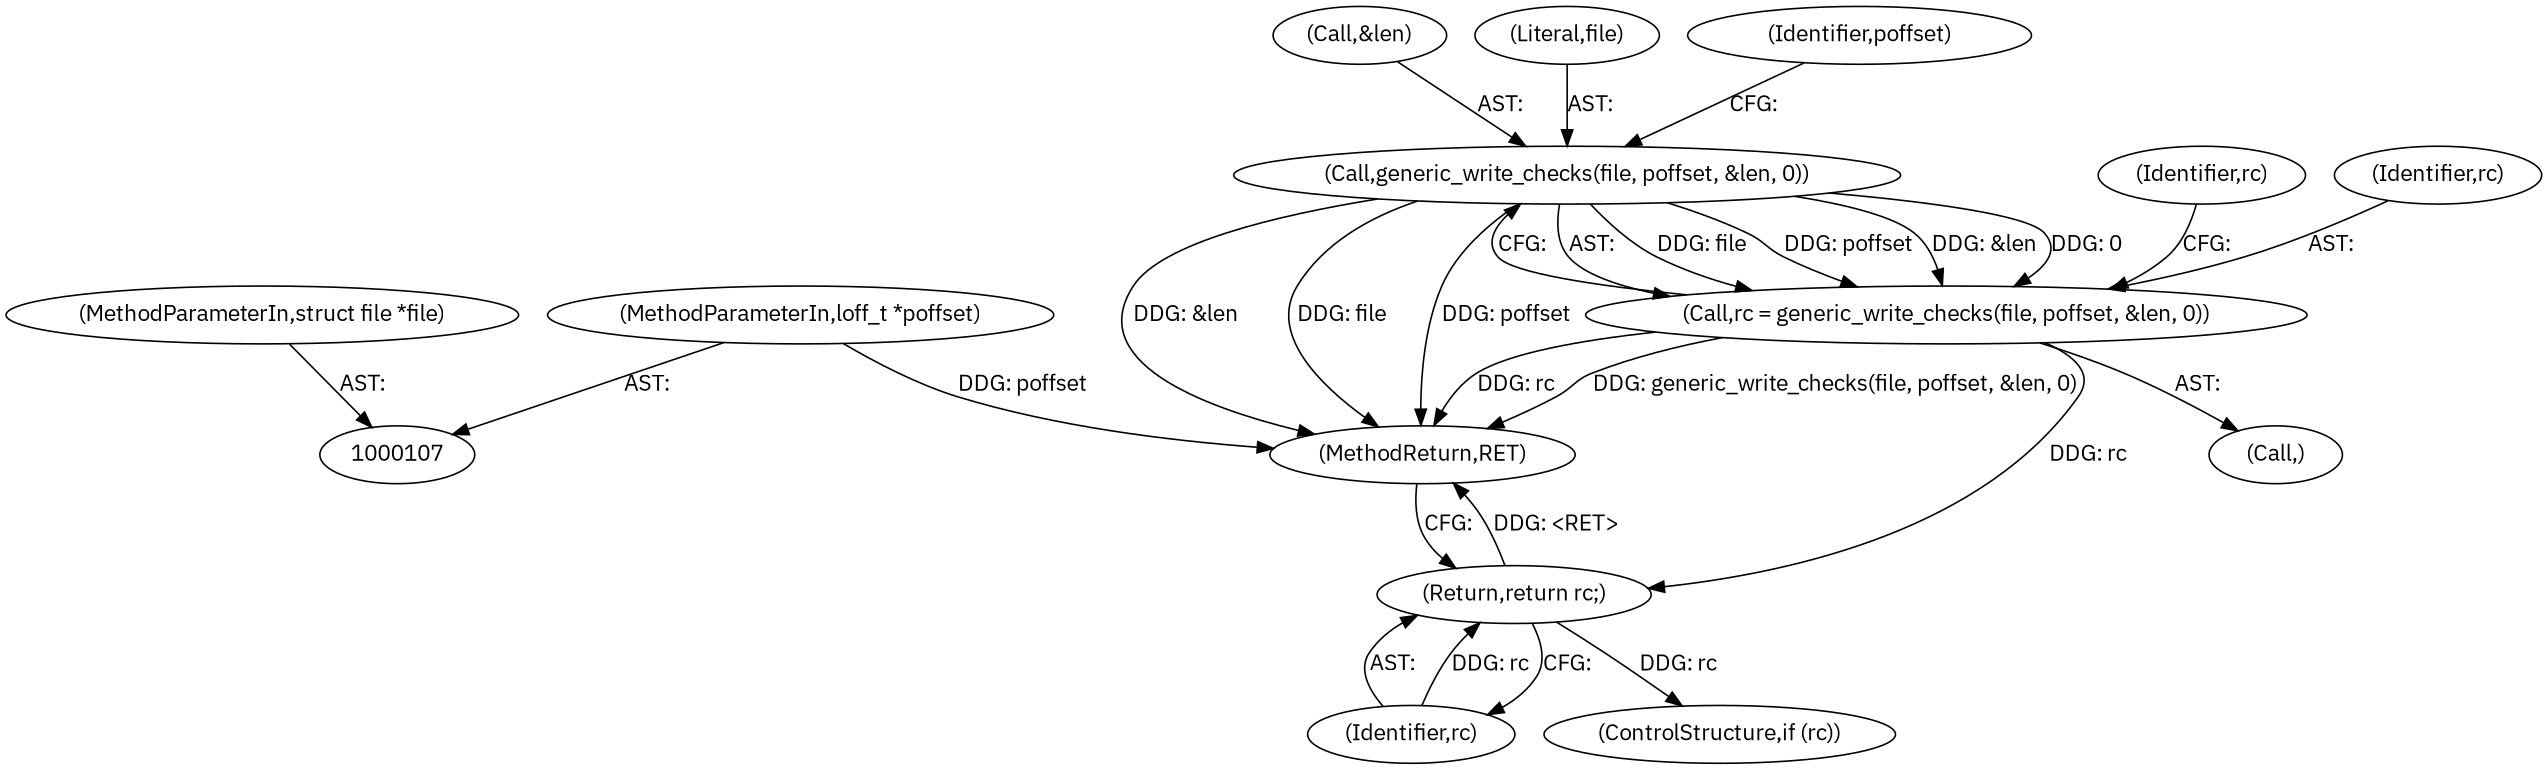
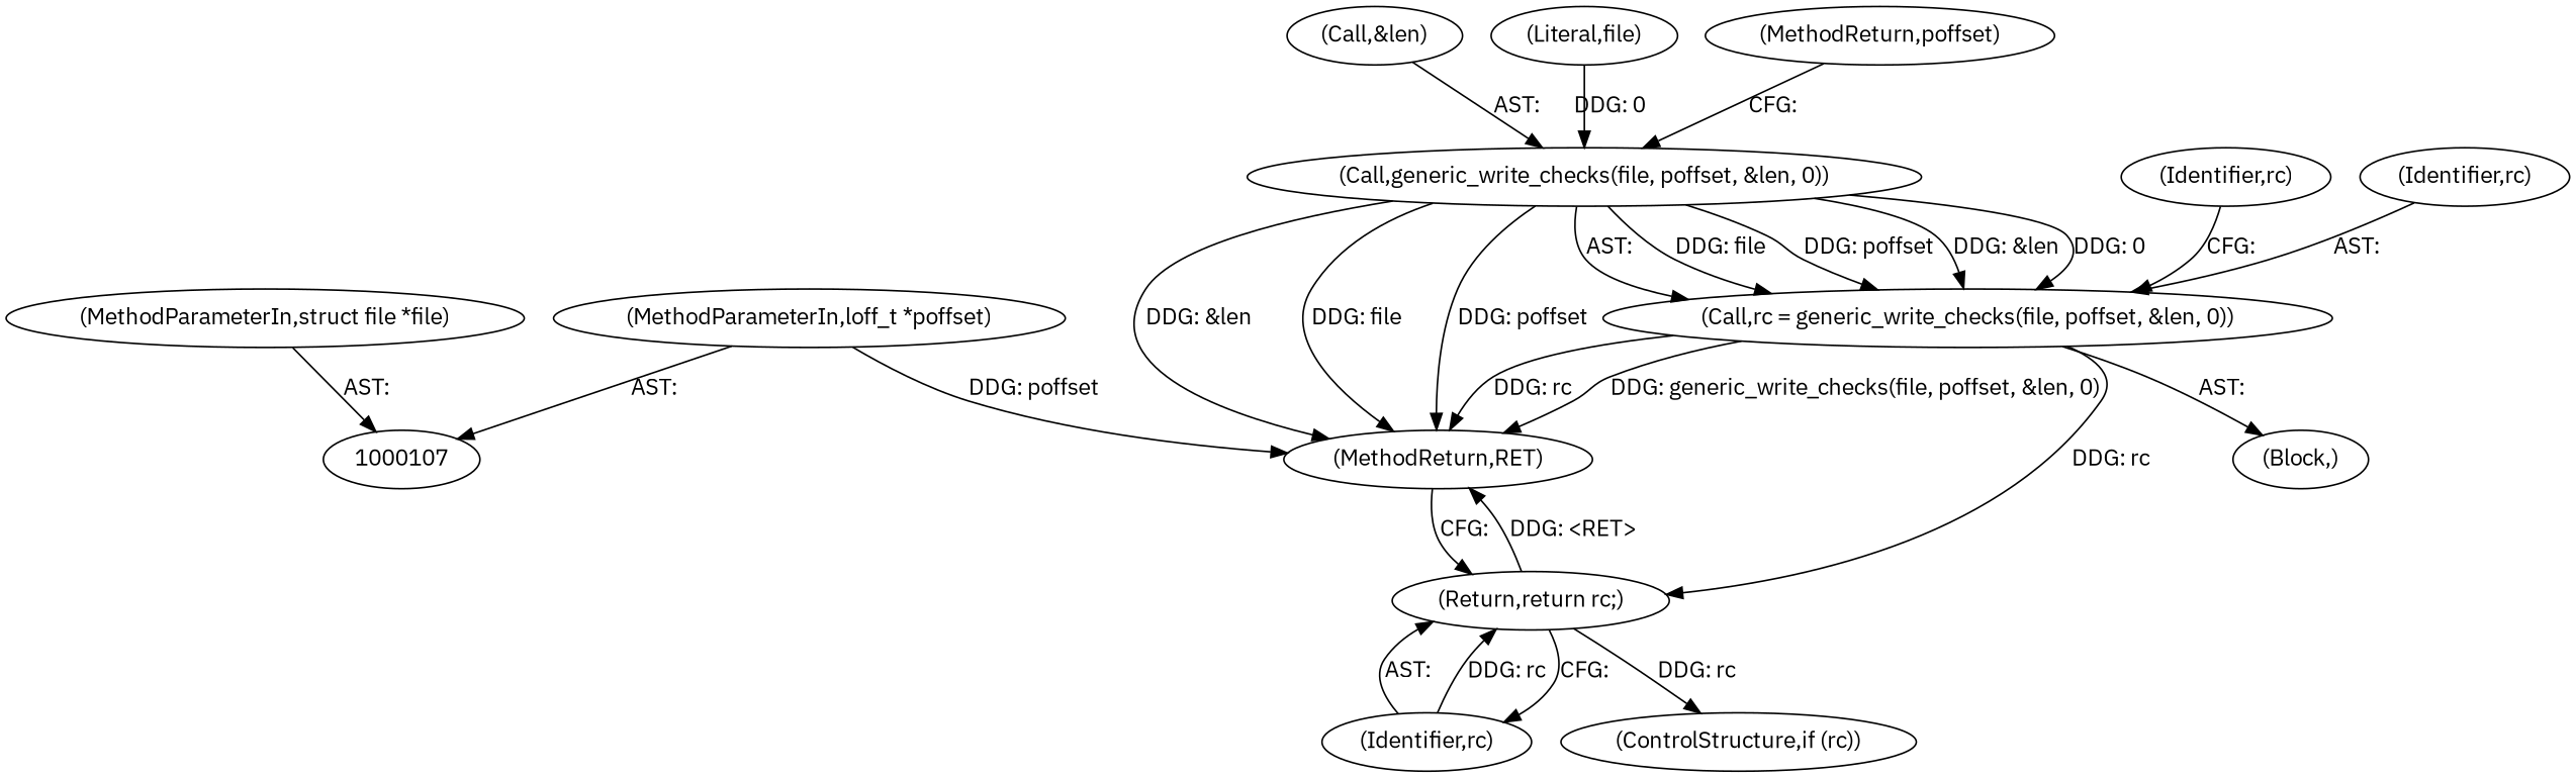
  digraph {
    fontname="IBM Plex Sans"
    node [fontname="IBM Plex Sans"]
    edge [fontname="IBM Plex Sans"]
    n1 [label="(Call,generic_write_checks(file, poffset, &len, 0))"]
    n2 [label="(Call,rc = generic_write_checks(file, poffset, &len, 0))"]
    n3 [label="(MethodReturn,RET)"]
    n4 [label="(Return,return rc;)"]
-   n5 [label="(Call,)"]
+   n5 [label="(Block,)"]
    n6 [label="(MethodParameterIn,struct file *file)"]
    1000107
    n8 [label="(MethodParameterIn,loff_t *poffset)"]
    n9 [label="(Identifier,rc)"]
    n10 [label="(ControlStructure,if (rc))"]
    n11 [label="(Identifier,rc)"]
    n12 [label="(Call,&len)"]
    n13 [label="(Literal,file)"]
    n14 [label="(Identifier,rc)"]
-   n15 [label="(Identifier,poffset)"]
+   n15 [label="(MethodReturn,poffset)"]
    n1 -> n2 [label="AST: "]
    n1 -> n2 [label="DDG: file"]
    n1 -> n2 [label="DDG: poffset"]
    n1 -> n2 [label="DDG: &len"]
    n1 -> n2 [label="DDG: 0"]
    n1 -> n3 [label="DDG: &len"]
    n1 -> n3 [label="DDG: file"]
    n1 -> n3 [label="DDG: poffset"]
-   n2 -> n1 [label="CFG: "]
    n2 -> n3 [label="DDG: rc"]
    n2 -> n3 [label="DDG: generic_write_checks(file, poffset, &len, 0)"]
    n2 -> n4 [label="DDG: rc"]
    n2 -> n5 [label="AST: "]
    n3 -> n4 [label="CFG: "]
    n4 -> n3 [label="DDG: <RET>"]
    n4 -> n9 [label="CFG: "]
    n4 -> n10 [label="DDG: rc"]
    n6 -> 1000107 [label="AST: "]
    n8 -> n3 [label="DDG: poffset"]
    n8 -> 1000107 [label="AST: "]
    n9 -> n4 [label="AST: "]
    n9 -> n4 [label="DDG: rc"]
    n11 -> n2 [label="CFG: "]
    n12 -> n1 [label="AST: "]
-   n13 -> n1 [label="AST: "]
+   n13 -> n1 [label="DDG: 0"]
    n14 -> n2 [label="AST: "]
    n15 -> n1 [label="CFG: "]
  }
